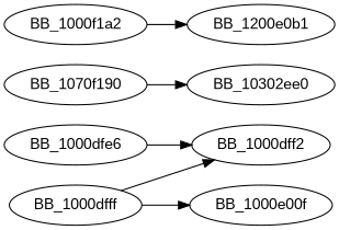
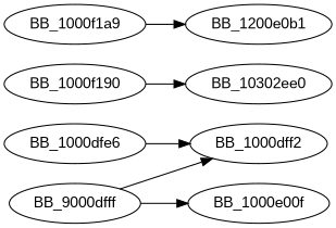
  digraph {
    fontname="Liberation Sans"
    rankdir=LR
    node [fontname="Liberation Sans"]
    edge [fontname="Liberation Sans"]
    BB_1000dfe6
    BB_1000dff2
-   BB_1000dfff
+   BB_1000dfff [label=BB_9000dfff]
    BB_1000e00f
    n5 [label=BB_10302ee0]
-   BB_1000f190 [label=BB_1070f190]
+   BB_1000f190
    n7 [label=BB_1200e0b1]
-   BB_1000f1a9 [label=BB_1000f1a2]
+   BB_1000f1a9
    BB_1000dfe6 -> BB_1000dff2
    BB_1000dfff -> BB_1000dff2
    BB_1000dfff -> BB_1000e00f
    BB_1000f190 -> n5
    BB_1000f1a9 -> n7
  }
